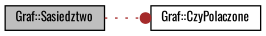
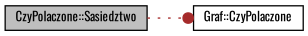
  digraph {
    rankdir=LR
    fontname=Oswald
    node [color=black fontname=Oswald fontsize=10 shape=record style=filled]
-   n1 [fillcolor=grey75 fontcolor=black height=0.2 label="Graf::Sasiedztwo" width=0.4]
+   n1 [fillcolor=grey75 fontcolor=black height=0.2 label="CzyPolaczone::Sasiedztwo" width=0.4]
    n2 [fillcolor=white height=0.2 label="Graf::CzyPolaczone" width=0.4]
    n1 -> n2 [color=brown fontname=Oswald fontsize=10 labelfontname=Helvetica labelfontsize=10 style=dotted arrowhead=dot]
  }
